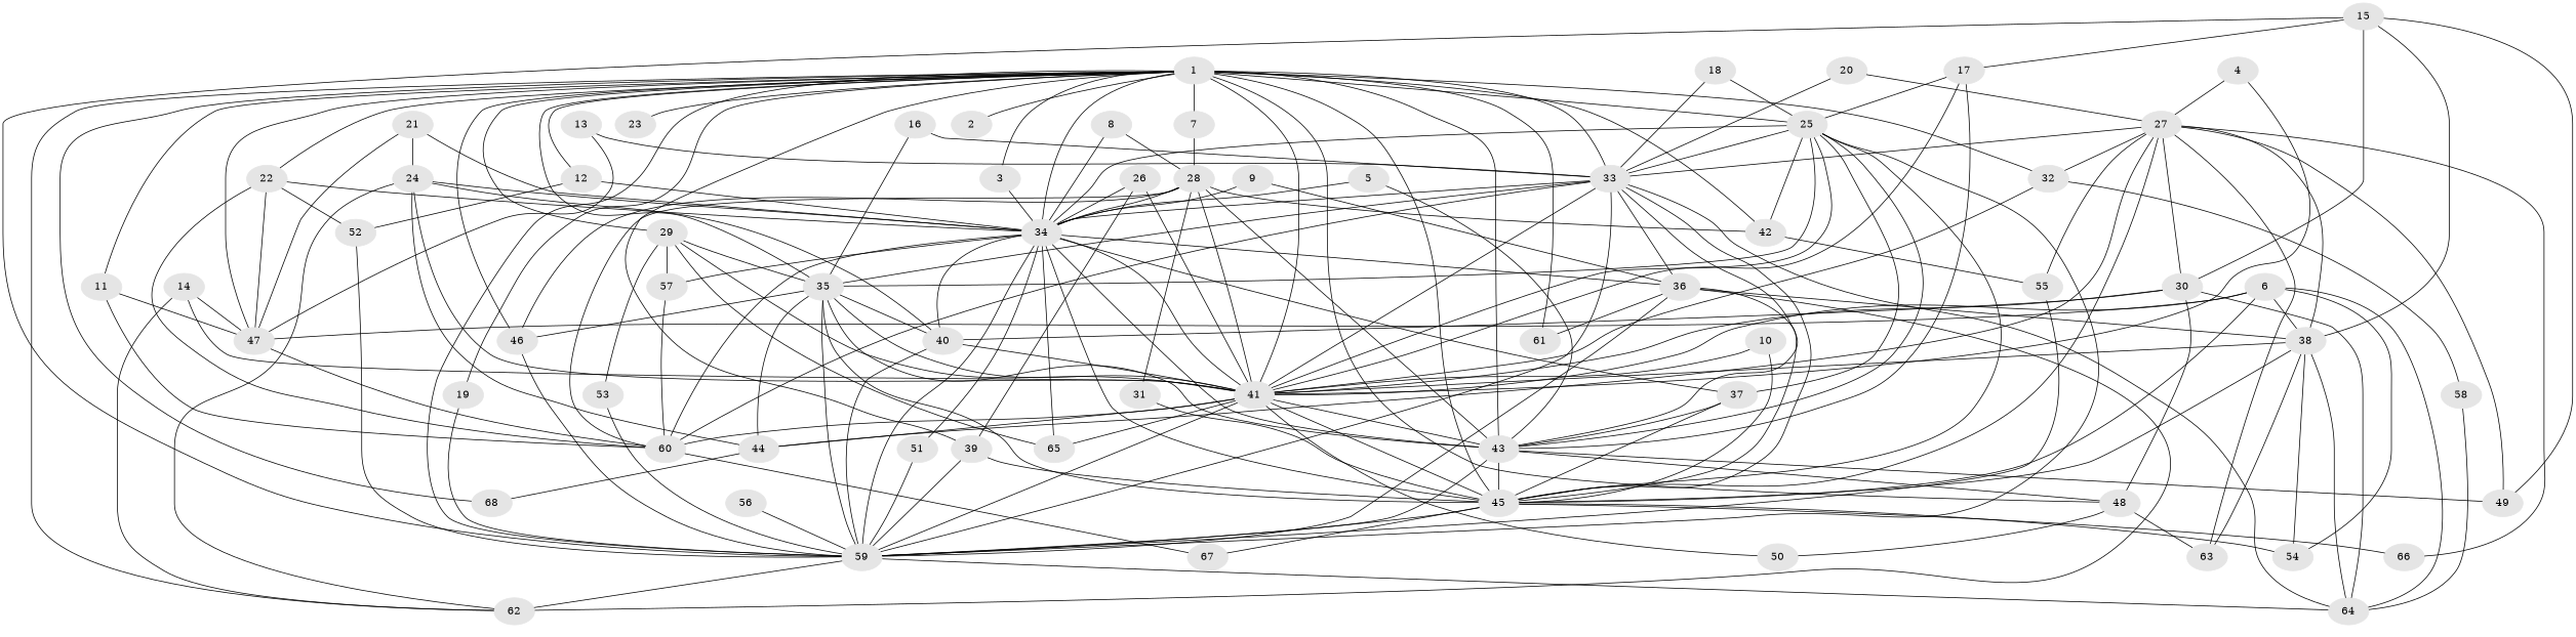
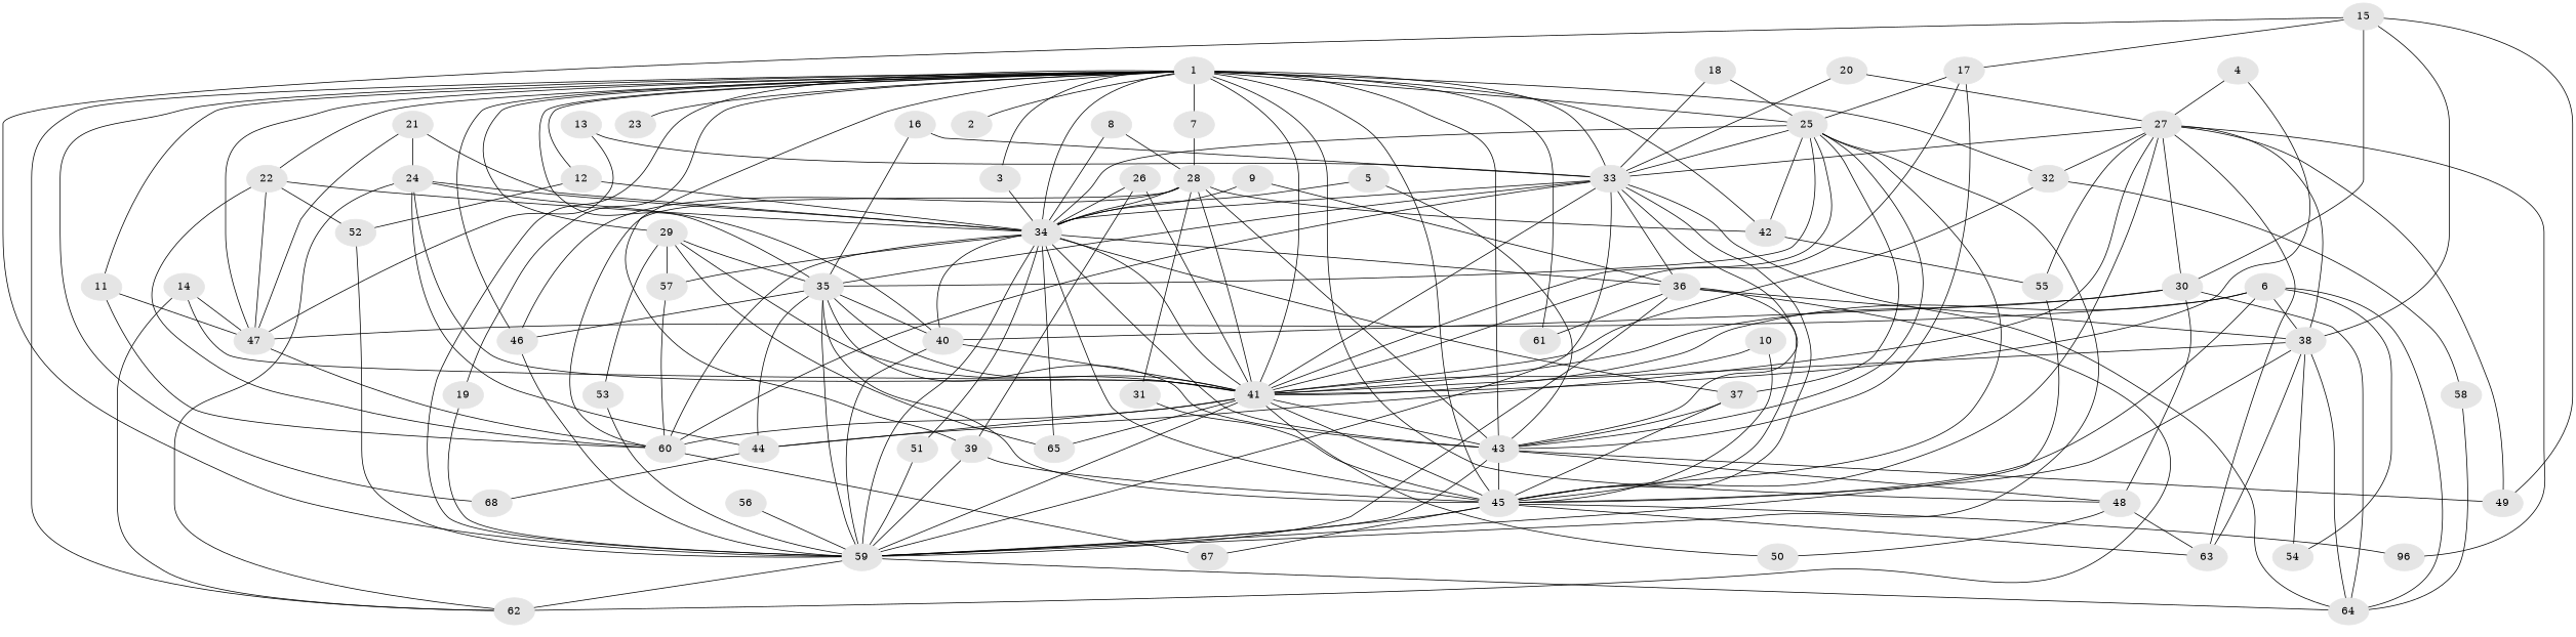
  graph {
    fontname="DejaVu Serif"
    node [color=gray90 fontname="DejaVu Serif" style=filled]
    edge [fontname="DejaVu Serif" weight=1.0]
    1
    2
    3
    7
    11
    12
    19
    22
    23
    25
    29
    32
    33
    34
    35
    39
    41
    42
    43
    45
    46
    47
    48
    59
    61
    62
    68
    28
    60
    52
    37
    53
    57
    65
    58
    64
    36
    40
    51
    44
    50
    55
    49
    54
-   66
+   66 [label=96]
    67
    63
    4
    27
    38
    30
    5
    6
    31
    8
    9
    10
    13
    14
    15
    17
    16
    18
    20
    21
    24
    26
    56
    1 -- 2
    1 -- 3
    1 -- 7
    1 -- 11
    1 -- 12
    1 -- 19
    1 -- 22
    1 -- 23
    1 -- 25 [weight=3.0]
    1 -- 29
    1 -- 32
    1 -- 33 [weight=2.0]
    1 -- 34 [weight=2.0]
    1 -- 35 [weight=2.0]
    1 -- 39
    1 -- 41 [weight=2.0]
    1 -- 42 [weight=2.0]
    1 -- 43 [weight=4.0]
    1 -- 45 [weight=2.0]
    1 -- 46
    1 -- 47 [weight=2.0]
    1 -- 48 [weight=3.0]
    1 -- 59 [weight=2.0]
    1 -- 61
    1 -- 62
    1 -- 68
    3 -- 34
    7 -- 28
    11 -- 47
    11 -- 60
    12 -- 34
    12 -- 52
    19 -- 59
    22 -- 34
    22 -- 47
    22 -- 60
    22 -- 52
    25 -- 33
    25 -- 34
    25 -- 35 [weight=2.0]
    25 -- 41
    25 -- 42
    25 -- 43
    25 -- 45
    25 -- 59
    25 -- 37
    29 -- 35
    29 -- 41
    29 -- 53
    29 -- 57
    29 -- 65
    32 -- 41
    32 -- 58
    33 -- 34
    33 -- 35
    33 -- 41
    33 -- 43
    33 -- 45
    33 -- 59 [weight=2.0]
    33 -- 60
    33 -- 64
    33 -- 36
    34 -- 41
    34 -- 43
    34 -- 45
    34 -- 59
    34 -- 60
    34 -- 37
    34 -- 57
    34 -- 65
    34 -- 36
    34 -- 40
    34 -- 51
    35 -- 41
    35 -- 43
    35 -- 45
    35 -- 46
    35 -- 59
    35 -- 40
    35 -- 44
    39 -- 45 [weight=2.0]
    39 -- 59
    41 -- 43
    41 -- 45
    41 -- 59
    41 -- 60 [weight=2.0]
    41 -- 65
    41 -- 44
    41 -- 50
    42 -- 55
    43 -- 45 [weight=3.0]
    43 -- 48
    43 -- 59
    43 -- 49
    45 -- 59
-   45 -- 54
+   45 -- 63
    45 -- 66
    45 -- 67
    46 -- 59
    47 -- 60
    48 -- 50
    48 -- 63
    59 -- 62 [weight=2.0]
    59 -- 64
    28 -- 34 [weight=2.0]
    28 -- 41
    28 -- 42
    28 -- 43
    28 -- 46
    28 -- 60
    28 -- 31
    60 -- 67
    52 -- 59
    37 -- 43
    37 -- 45
    53 -- 59
    57 -- 60
    58 -- 64
    36 -- 45
    36 -- 59
    36 -- 61
    36 -- 62
    36 -- 38
    40 -- 41
    40 -- 59
    51 -- 59
    44 -- 68
    55 -- 59
    4 -- 41
    4 -- 27
    27 -- 32
    27 -- 33
    27 -- 45
    27 -- 44
    27 -- 55
    27 -- 49
    27 -- 66
    27 -- 63
    27 -- 38
    27 -- 30
    38 -- 41
    38 -- 45
    38 -- 64
    38 -- 54
    38 -- 63
    30 -- 41
    30 -- 48
    30 -- 64
    30 -- 40
    5 -- 34
    5 -- 43
    6 -- 41
    6 -- 45
    6 -- 47
    6 -- 64
    6 -- 54
    6 -- 38
    31 -- 45
    8 -- 34
    8 -- 28
    9 -- 34
    9 -- 36
    10 -- 41
    10 -- 45
    13 -- 33
    13 -- 47
    14 -- 41
    14 -- 47
    14 -- 62
    15 -- 59
    15 -- 49
    15 -- 38
    15 -- 30
    15 -- 17
    17 -- 25
    17 -- 41
    17 -- 43
    16 -- 33
    16 -- 35
    18 -- 25
    18 -- 33
    20 -- 33
    20 -- 27
    21 -- 34 [weight=2.0]
    21 -- 47
    21 -- 24
    24 -- 34
    24 -- 41
    24 -- 62
    24 -- 40
    24 -- 44
    26 -- 34
    26 -- 39
    26 -- 41
    56 -- 59
  }
